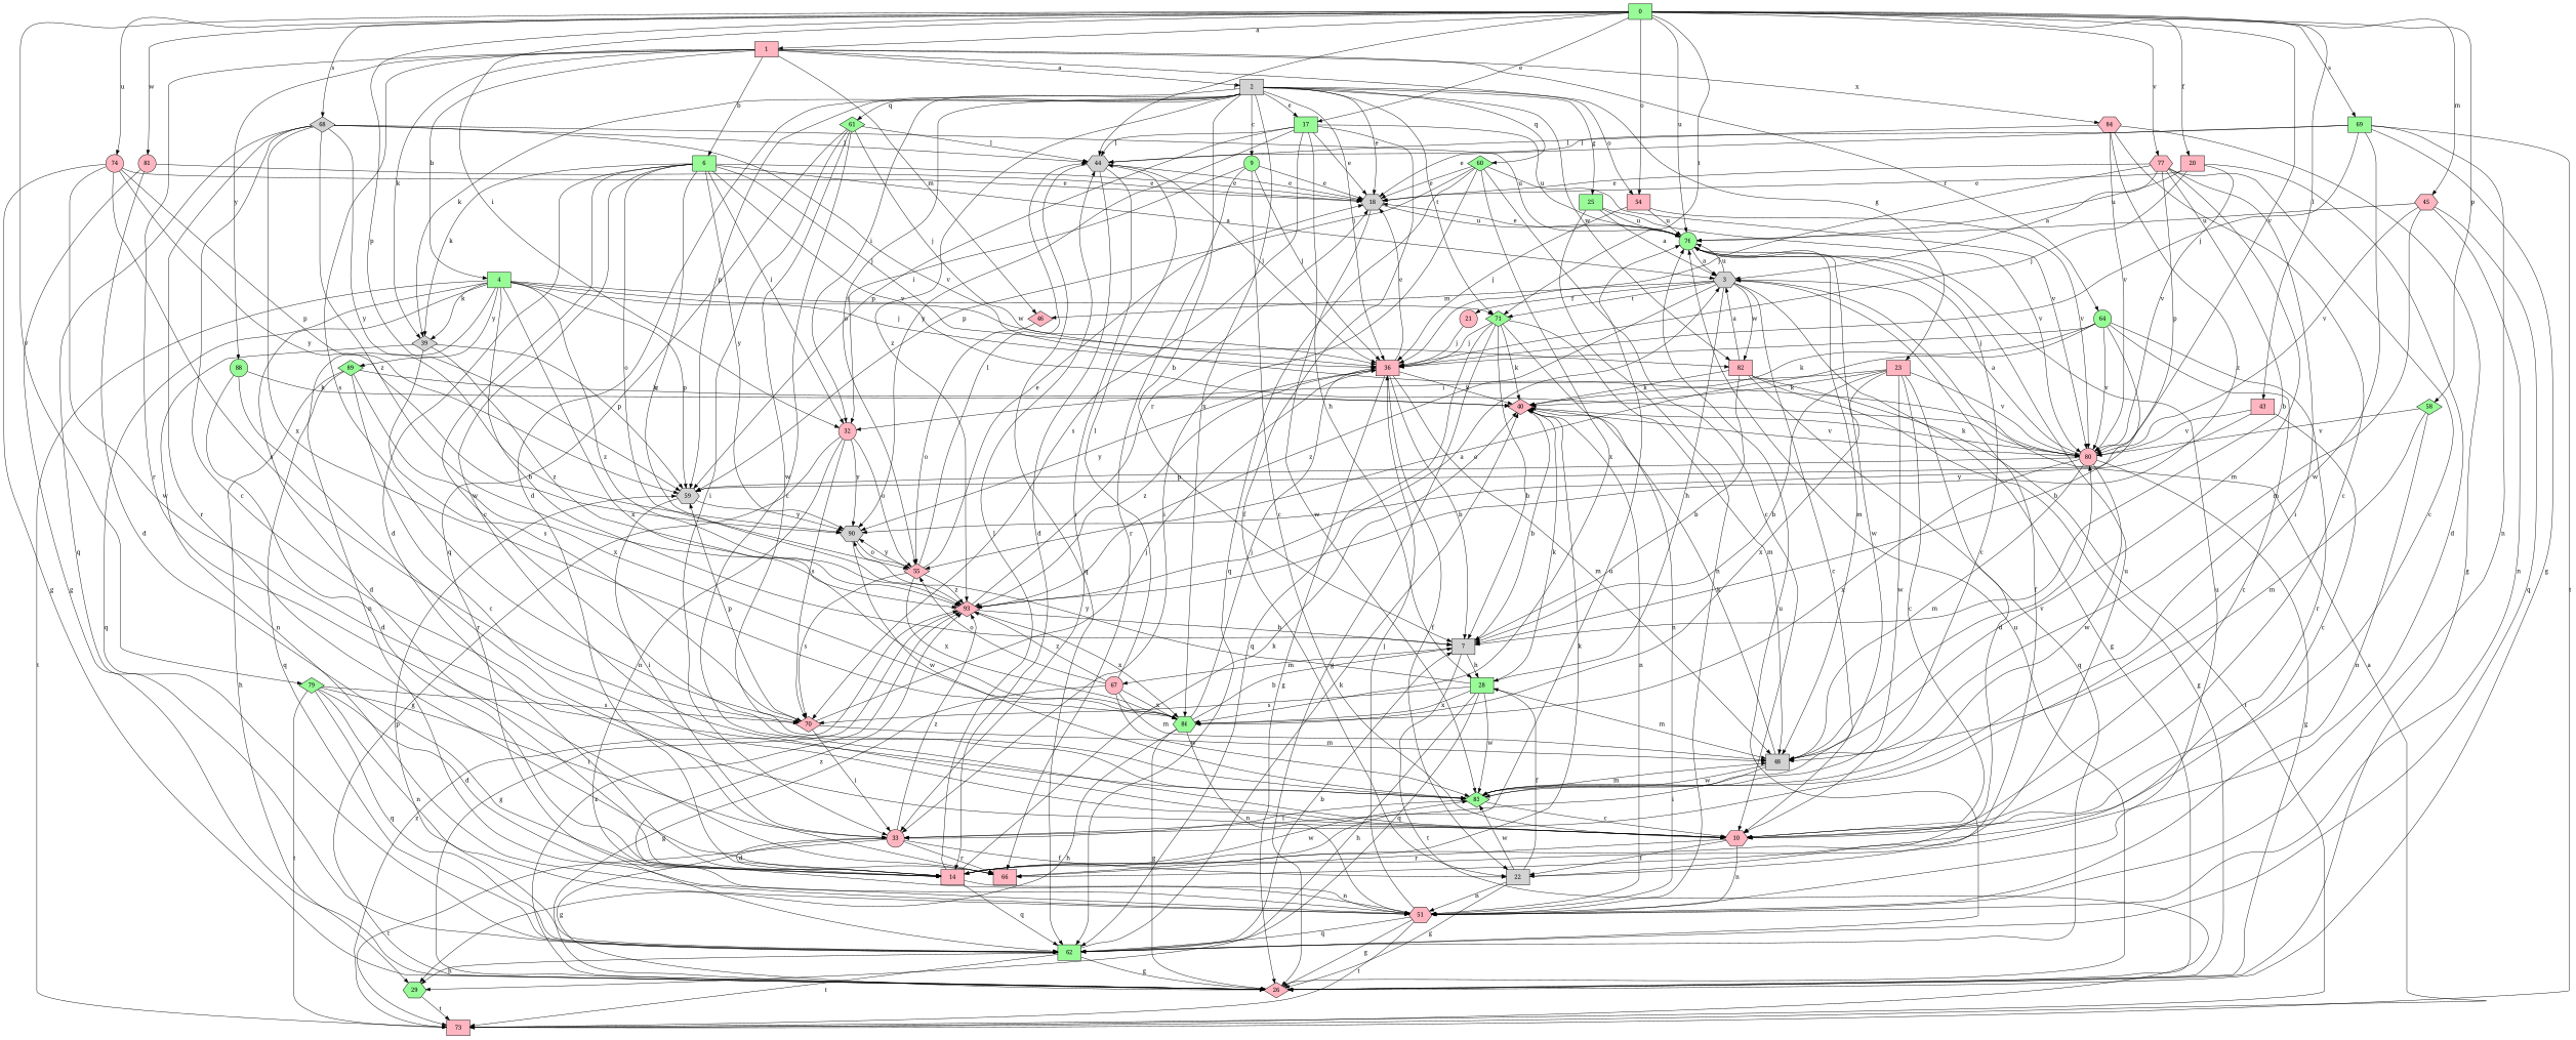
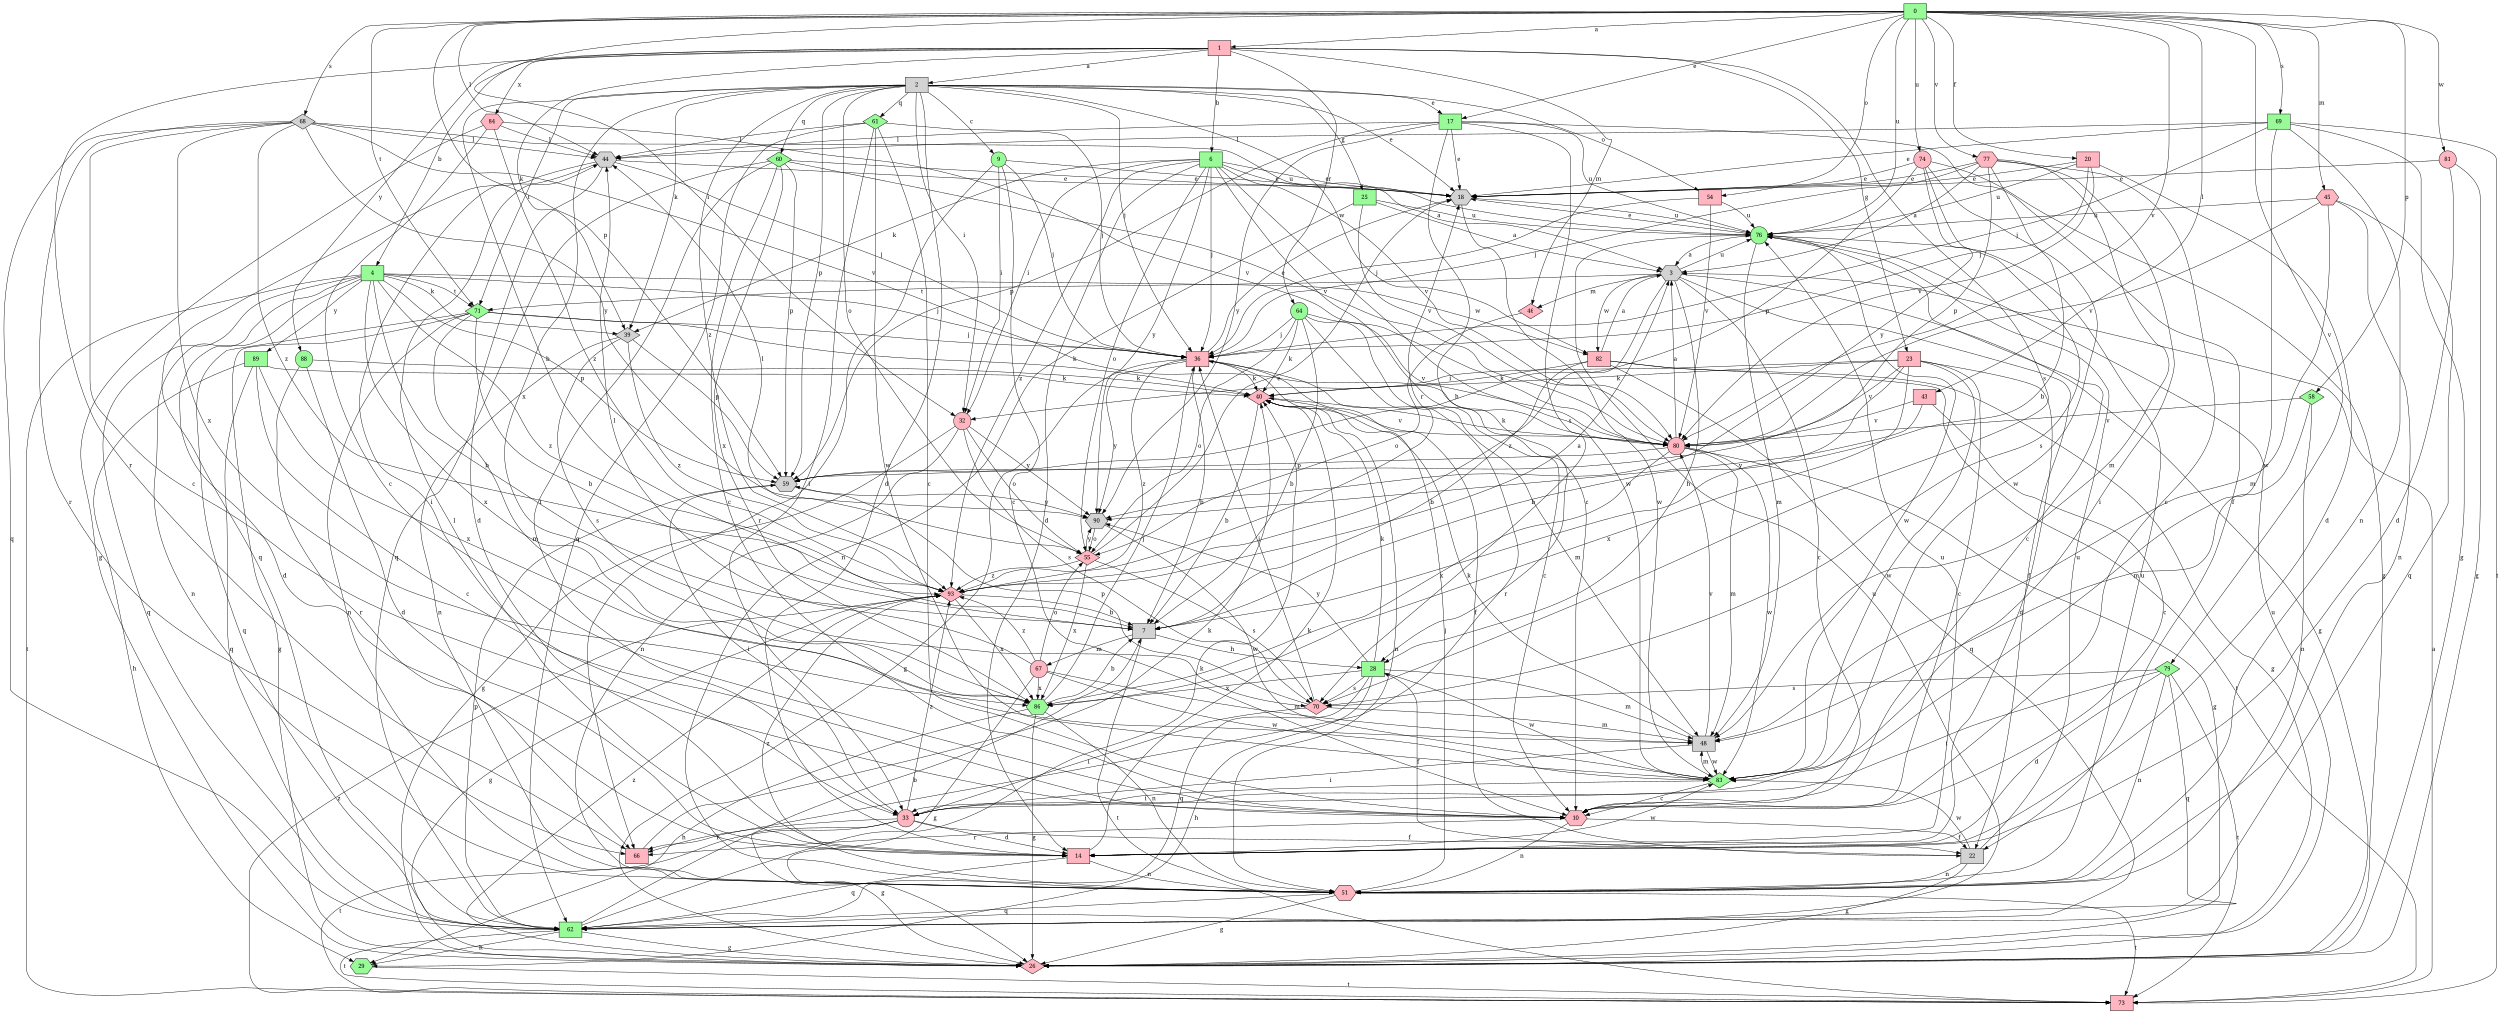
  strict digraph {
    fontname="Noto Serif"
    node [fillcolor=lightpink fontname="Noto Serif" shape=box style=filled]
    edge [fontname="Noto Serif"]
    0 [fillcolor=palegreen]
    1
    17 [fillcolor=palegreen]
    20
    32 [shape=circle]
    43
    44 [fillcolor=lightgrey shape=hexagon]
    45 [shape=hexagon]
    54
    58 [fillcolor=palegreen shape=diamond]
    59 [fillcolor=lightgrey shape=hexagon]
    68 [fillcolor=lightgrey shape=diamond]
    69 [fillcolor=palegreen]
    71 [fillcolor=palegreen shape=diamond]
    74 [shape=circle]
    76 [fillcolor=palegreen shape=circle]
    77 [shape=hexagon]
    79 [fillcolor=palegreen shape=diamond]
    80 [shape=circle]
    81 [shape=circle]
    2 [fillcolor=lightgrey]
    4 [fillcolor=palegreen]
    6 [fillcolor=palegreen]
    23
    39 [fillcolor=lightgrey shape=diamond]
    46 [shape=diamond]
    64 [fillcolor=palegreen shape=circle]
    66
    70 [shape=diamond]
    84 [shape=hexagon]
    88 [fillcolor=palegreen shape=circle]
    18 [fillcolor=lightgrey shape=hexagon]
    22 [fillcolor=lightgrey]
    28 [fillcolor=palegreen]
    90 [fillcolor=lightgrey shape=hexagon]
    14
    36
    55 [shape=diamond]
    26 [shape=diamond]
    51 [shape=hexagon]
    10 [shape=hexagon]
    62 [fillcolor=palegreen]
    33 [shape=circle]
    48 [fillcolor=lightgrey]
    86 [fillcolor=palegreen shape=hexagon]
    93 [shape=diamond]
    73
    83 [fillcolor=palegreen shape=diamond]
    7 [fillcolor=lightgrey]
    40 [shape=diamond]
    3 [fillcolor=lightgrey shape=hexagon]
    9 [fillcolor=palegreen shape=circle]
    25 [fillcolor=palegreen]
    60 [fillcolor=palegreen shape=diamond]
    61 [fillcolor=palegreen shape=diamond]
    82
-   89 [fillcolor=palegreen shape=diamond]
+   89 [fillcolor=palegreen]
    n58 [label=67 shape=circle]
    29 [fillcolor=palegreen shape=hexagon]
-   21 [shape=circle]
    0 -> 1 [label=a]
    0 -> 17 [label=e]
    0 -> 20 [label=f]
    0 -> 32 [label=i]
    0 -> 43 [label=l]
    0 -> 44 [label=l]
    0 -> 45 [label=m]
    0 -> 54 [label=o]
    0 -> 58 [label=p]
    0 -> 59 [label=p]
    0 -> 68 [label=s]
    0 -> 69 [label=s]
    0 -> 71 [label=t]
    0 -> 74 [label=u]
    0 -> 76 [label=u]
    0 -> 77 [label=v]
    0 -> 79 [label=v]
    0 -> 80 [label=v]
    0 -> 81 [label=w]
    1 -> 2 [label=a]
    1 -> 4 [label=b]
    1 -> 6 [label=b]
    1 -> 23 [label=g]
    1 -> 39 [label=k]
    1 -> 46 [label=m]
    1 -> 64 [label=r]
    1 -> 66 [label=r]
    1 -> 70 [label=s]
    1 -> 84 [label=x]
    1 -> 88 [label=y]
    17 -> 44 [label=l]
    17 -> 59 [label=p]
    17 -> 76 [label=u]
    17 -> 70 [label=s]
    17 -> 18 [label=e]
    17 -> 22 [label=f]
    17 -> 28 [label=h]
    17 -> 90 [label=y]
    20 -> 76 [label=u]
    20 -> 80 [label=v]
    20 -> 18 [label=e]
    20 -> 14 [label=d]
    20 -> 36 [label=j]
    32 -> 70 [label=s]
    32 -> 90 [label=y]
    32 -> 55 [label=o]
    32 -> 26 [label=g]
    32 -> 51 [label=n]
    43 -> 80 [label=v]
    43 -> 90 [label=y]
    43 -> 10 [label=c]
    44 -> 18 [label=e]
    44 -> 14 [label=d]
    44 -> 36 [label=j]
    44 -> 62 [label=q]
    44 -> 33 [label=i]
    45 -> 76 [label=u]
    45 -> 80 [label=v]
    45 -> 51 [label=n]
    45 -> 62 [label=q]
    45 -> 48 [label=m]
    54 -> 76 [label=u]
    54 -> 80 [label=v]
    54 -> 36 [label=j]
    58 -> 80 [label=v]
    58 -> 51 [label=n]
    58 -> 48 [label=m]
    59 -> 90 [label=y]
    59 -> 33 [label=i]
    68 -> 44 [label=l]
    68 -> 76 [label=u]
    68 -> 80 [label=v]
    68 -> 66 [label=r]
    68 -> 90 [label=y]
    68 -> 10 [label=c]
    68 -> 62 [label=q]
    68 -> 86 [label=x]
    68 -> 93 [label=z]
    69 -> 44 [label=l]
    69 -> 18 [label=e]
    69 -> 36 [label=j]
    69 -> 26 [label=g]
    69 -> 51 [label=n]
    69 -> 73 [label=t]
    69 -> 83 [label=w]
    71 -> 36 [label=j]
    71 -> 26 [label=g]
    71 -> 51 [label=n]
    71 -> 62 [label=q]
    71 -> 48 [label=m]
    71 -> 7 [label=b]
    71 -> 40 [label=k]
    74 -> 59 [label=p]
    74 -> 70 [label=s]
    74 -> 18 [label=e]
    74 -> 90 [label=y]
    74 -> 26 [label=g]
    74 -> 83 [label=w]
    76 -> 18 [label=e]
    76 -> 10 [label=c]
    76 -> 48 [label=m]
    76 -> 83 [label=w]
    76 -> 3 [label=a]
    77 -> 59 [label=p]
    77 -> 18 [label=e]
    77 -> 36 [label=j]
    77 -> 10 [label=c]
    77 -> 33 [label=i]
    77 -> 48 [label=m]
    77 -> 7 [label=b]
    77 -> 3 [label=a]
    79 -> 70 [label=s]
    79 -> 14 [label=d]
    79 -> 51 [label=n]
    79 -> 62 [label=q]
    79 -> 33 [label=i]
    79 -> 73 [label=t]
    80 -> 59 [label=p]
    80 -> 26 [label=g]
    80 -> 48 [label=m]
    80 -> 86 [label=x]
    80 -> 83 [label=w]
    80 -> 40 [label=k]
    80 -> 3 [label=a]
    81 -> 18 [label=e]
    81 -> 14 [label=d]
    81 -> 26 [label=g]
    2 -> 17 [label=e]
    2 -> 32 [label=i]
    2 -> 54 [label=o]
    2 -> 59 [label=p]
    2 -> 71 [label=t]
    2 -> 39 [label=k]
    2 -> 18 [label=e]
    2 -> 14 [label=d]
    2 -> 36 [label=j]
    2 -> 55 [label=o]
    2 -> 86 [label=x]
    2 -> 93 [label=z]
    2 -> 7 [label=b]
    2 -> 9 [label=c]
    2 -> 25 [label=g]
    2 -> 60 [label=q]
    2 -> 61 [label=q]
    2 -> 82 [label=w]
    4 -> 59 [label=p]
    4 -> 71 [label=t]
    4 -> 39 [label=k]
    4 -> 14 [label=d]
    4 -> 36 [label=j]
    4 -> 51 [label=n]
    4 -> 62 [label=q]
    4 -> 86 [label=x]
    4 -> 93 [label=z]
    4 -> 73 [label=t]
    4 -> 7 [label=b]
    4 -> 82 [label=w]
    4 -> 89 [label=y]
    6 -> 32 [label=i]
    6 -> 80 [label=v]
    6 -> 39 [label=k]
    6 -> 18 [label=e]
    6 -> 90 [label=y]
    6 -> 14 [label=d]
    6 -> 36 [label=j]
    6 -> 55 [label=o]
    6 -> 10 [label=c]
    6 -> 93 [label=z]
    6 -> 83 [label=w]
    6 -> 3 [label=a]
    23 -> 32 [label=i]
    23 -> 80 [label=v]
    23 -> 14 [label=d]
    23 -> 10 [label=c]
    23 -> 86 [label=x]
    23 -> 83 [label=w]
    23 -> 7 [label=b]
    23 -> 40 [label=k]
    39 -> 59 [label=p]
    39 -> 70 [label=s]
    39 -> 51 [label=n]
    39 -> 93 [label=z]
    46 -> 55 [label=o]
    64 -> 80 [label=v]
    64 -> 66 [label=r]
    64 -> 36 [label=j]
    64 -> 55 [label=o]
    64 -> 10 [label=c]
    64 -> 7 [label=b]
    64 -> 40 [label=k]
    66 -> 40 [label=k]
    70 -> 59 [label=p]
    70 -> 36 [label=j]
    70 -> 33 [label=i]
    70 -> 48 [label=m]
    84 -> 44 [label=l]
    84 -> 80 [label=v]
    84 -> 26 [label=g]
    84 -> 10 [label=c]
    84 -> 93 [label=z]
    88 -> 66 [label=r]
    88 -> 14 [label=d]
    88 -> 40 [label=k]
    18 -> 76 [label=u]
    18 -> 83 [label=w]
    22 -> 76 [label=u]
    22 -> 28 [label=f]
    22 -> 26 [label=g]
    22 -> 51 [label=n]
    22 -> 83 [label=w]
    28 -> 70 [label=s]
    28 -> 90 [label=y]
    28 -> 62 [label=q]
    28 -> 48 [label=m]
    28 -> 86 [label=x]
    28 -> 83 [label=w]
    28 -> 40 [label=k]
    28 -> 29 [label=h]
    90 -> 55 [label=o]
    90 -> 83 [label=w]
    14 -> 44 [label=l]
    14 -> 76 [label=u]
    14 -> 51 [label=n]
    14 -> 62 [label=q]
    14 -> 83 [label=w]
    14 -> 40 [label=k]
    36 -> 18 [label=e]
    36 -> 22 [label=f]
    36 -> 90 [label=y]
    36 -> 26 [label=g]
    36 -> 48 [label=m]
    36 -> 93 [label=z]
    36 -> 7 [label=b]
    36 -> 40 [label=k]
    55 -> 44 [label=l]
    55 -> 70 [label=s]
    55 -> 18 [label=e]
    55 -> 90 [label=y]
    55 -> 86 [label=x]
    55 -> 93 [label=z]
    26 -> 76 [label=u]
    26 -> 93 [label=z]
    51 -> 76 [label=u]
    51 -> 36 [label=j]
    51 -> 26 [label=g]
    51 -> 62 [label=q]
    51 -> 93 [label=z]
    51 -> 73 [label=t]
    10 -> 66 [label=r]
    10 -> 22 [label=f]
    10 -> 51 [label=n]
    62 -> 59 [label=p]
    62 -> 76 [label=u]
    62 -> 26 [label=g]
    62 -> 73 [label=t]
    62 -> 7 [label=b]
    62 -> 40 [label=k]
    62 -> 29 [label=h]
    33 -> 66 [label=r]
    33 -> 22 [label=f]
    33 -> 14 [label=d]
    33 -> 26 [label=g]
    33 -> 93 [label=z]
    33 -> 73 [label=t]
    48 -> 80 [label=v]
    48 -> 33 [label=i]
    48 -> 83 [label=w]
    48 -> 40 [label=k]
    86 -> 36 [label=j]
    86 -> 26 [label=g]
    86 -> 51 [label=n]
    86 -> 7 [label=b]
    86 -> 29 [label=h]
    93 -> 18 [label=r]
    93 -> 26 [label=g]
    93 -> 86 [label=x]
    93 -> 7 [label=b]
    93 -> 3 [label=a]
    73 -> 93 [label=z]
    73 -> 3 [label=a]
    83 -> 10 [label=c]
    83 -> 33 [label=i]
    83 -> 48 [label=m]
    7 -> 28 [label=h]
    7 -> 73 [label=t]
    7 -> n58 [label=m]
    40 -> 80 [label=v]
    40 -> 51 [label=n]
    40 -> 7 [label=b]
    3 -> 71 [label=t]
    3 -> 76 [label=u]
    3 -> 46 [label=m]
    3 -> 22 [label=f]
    3 -> 28 [label=h]
    3 -> 26 [label=g]
    3 -> 10 [label=c]
    3 -> 93 [label=z]
    3 -> 82 [label=w]
-   3 -> 21 [label=f]
    9 -> 32 [label=i]
    9 -> 66 [label=r]
    9 -> 18 [label=e]
    9 -> 36 [label=j]
    9 -> 10 [label=c]
    25 -> 76 [label=u]
    25 -> 80 [label=v]
    25 -> 51 [label=n]
    25 -> 3 [label=a]
    60 -> 59 [label=p]
    60 -> 80 [label=v]
    60 -> 18 [label=e]
    60 -> 10 [label=c]
    60 -> 62 [label=q]
    60 -> 33 [label=i]
    60 -> 86 [label=x]
    61 -> 44 [label=l]
    61 -> 36 [label=j]
    61 -> 10 [label=c]
    61 -> 62 [label=q]
    61 -> 33 [label=i]
    61 -> 83 [label=w]
    82 -> 26 [label=g]
    82 -> 62 [label=q]
    82 -> 73 [label=t]
    82 -> 7 [label=b]
    82 -> 40 [label=k]
    82 -> 3 [label=a]
    89 -> 10 [label=c]
    89 -> 62 [label=q]
    89 -> 86 [label=x]
    89 -> 40 [label=k]
    89 -> 29 [label=h]
    n58 -> 44 [label=l]
    n58 -> 55 [label=o]
    n58 -> 26 [label=g]
    n58 -> 48 [label=m]
    n58 -> 86 [label=x]
    n58 -> 93 [label=z]
    n58 -> 83 [label=w]
    29 -> 73 [label=t]
-   21 -> 36 [label=j]
  }
